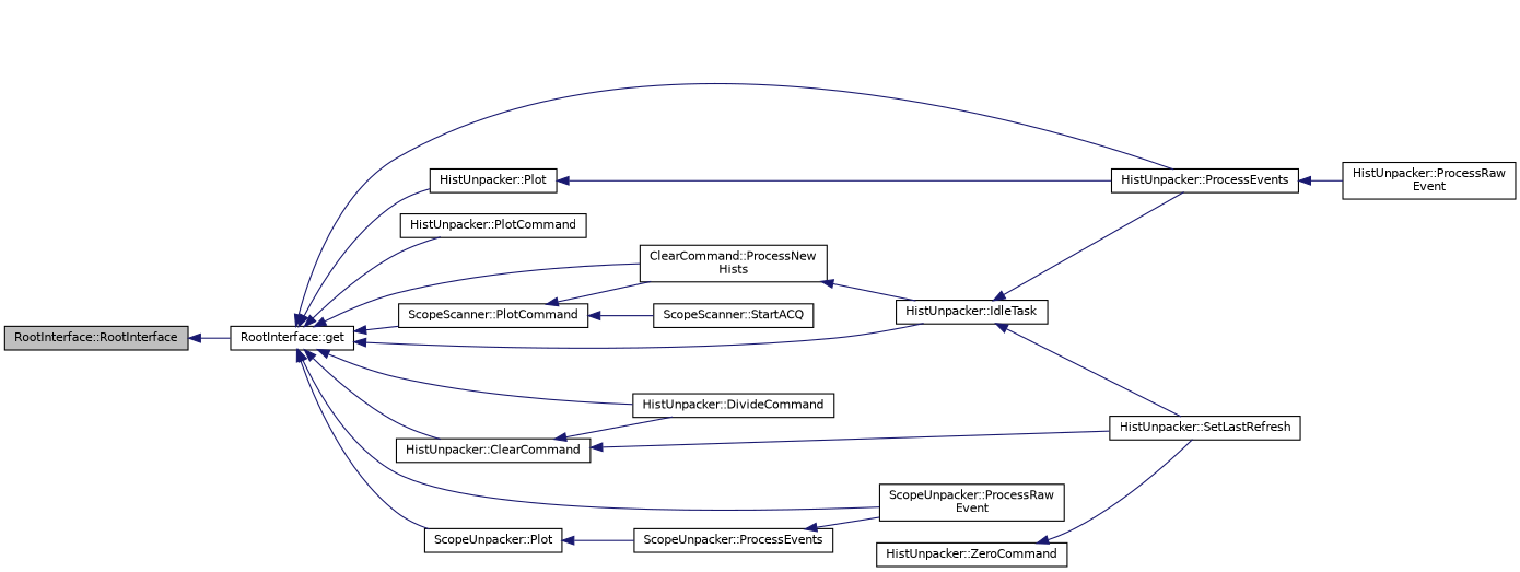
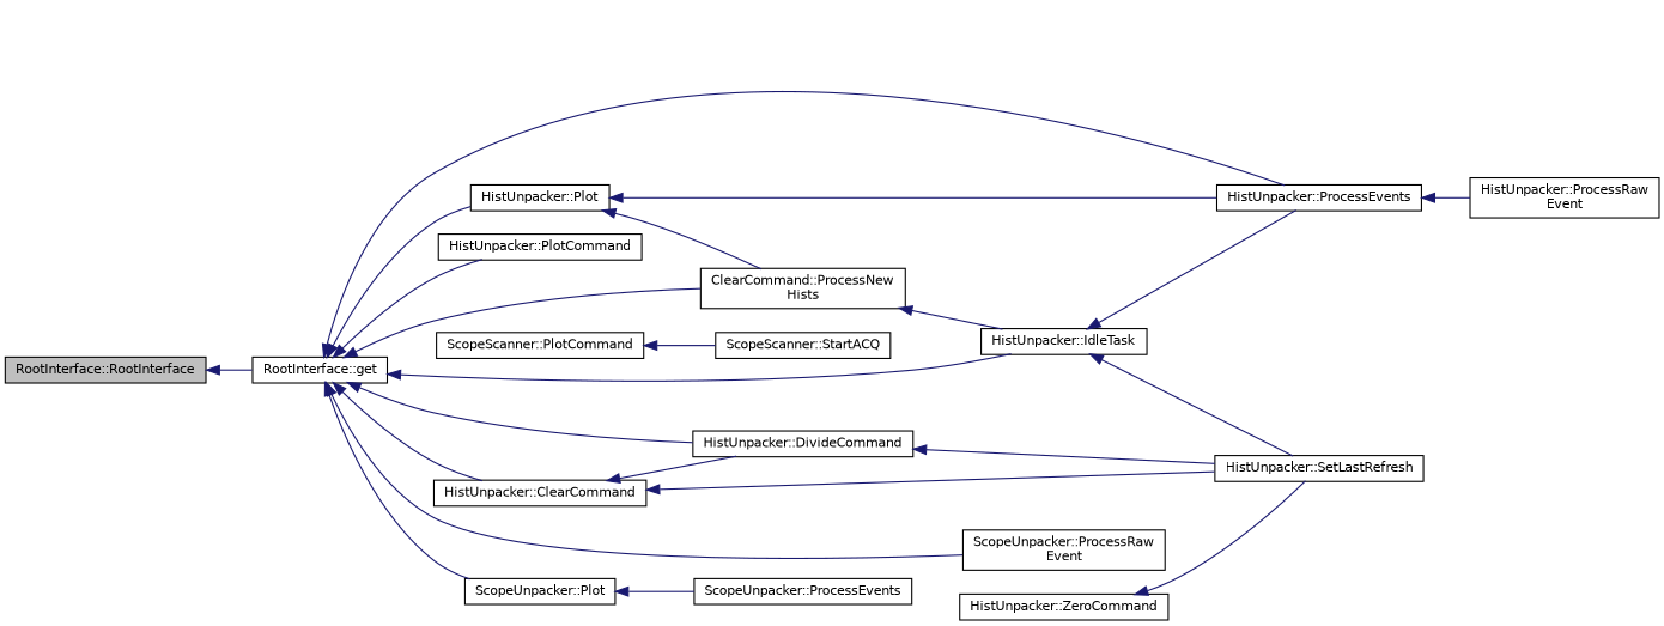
  digraph {
    rankdir=LR
    node [color=black fillcolor=white fontname=Helvetica fontsize=10 shape=record style=filled]
    edge [color=midnightblue dir=back fontname=Helvetica fontsize=10 labelfontname=Helvetica labelfontsize=10 style=solid]
    n1 [fillcolor=grey75 fontcolor=black height=0.2 label="RootInterface::RootInterface" width=0.4]
    n2 [height=0.2 label="RootInterface::get" width=0.4]
    n3 [height=0.2 label="HistUnpacker::IdleTask" width=0.4]
    n4 [height=0.2 label="HistUnpacker::ProcessEvents" width=0.4]
    n5 [height=0.2 label="HistUnpacker::PlotCommand" width=0.4]
    n6 [height=0.2 label="HistUnpacker::ClearCommand" width=0.4]
    n7 [height=0.2 label="HistUnpacker::DivideCommand" width=0.4]
    n8 [height=0.2 label="ClearCommand::ProcessNew\lHists" width=0.4]
    n9 [height=0.2 label="HistUnpacker::Plot" width=0.4]
    n10 [height=0.2 label="ScopeScanner::PlotCommand" width=0.4]
    n11 [height=0.2 label="ScopeUnpacker::Plot" width=0.4]
    n12 [height=0.2 label="ScopeUnpacker::ProcessRaw\lEvent" width=0.4]
    n13 [height=0.2 label="HistUnpacker::SetLastRefresh" width=0.4]
    n14 [height=0.2 label="HistUnpacker::ProcessRaw\lEvent" width=0.4]
    n15 [height=0.2 label="HistUnpacker::ZeroCommand" width=0.4]
    n16 [height=0.2 label="ScopeScanner::StartACQ" width=0.4]
    n17 [height=0.2 label="ScopeUnpacker::ProcessEvents" width=0.4]
    n1 -> n2
    n2 -> n3
    n2 -> n4
    n2 -> n5
    n2 -> n6
    n2 -> n7
    n2 -> n8
    n2 -> n9
-   n2 -> n10
    n2 -> n11
    n2 -> n12
    n3 -> n4
    n3 -> n13
    n4 -> n14
    n6 -> n7
    n6 -> n13
+   n7 -> n13
    n8 -> n3
    n9 -> n4
-   n10 -> n8
+   n9 -> n8
    n10 -> n16
    n11 -> n17
    n15 -> n13
-   n17 -> n12
  }
